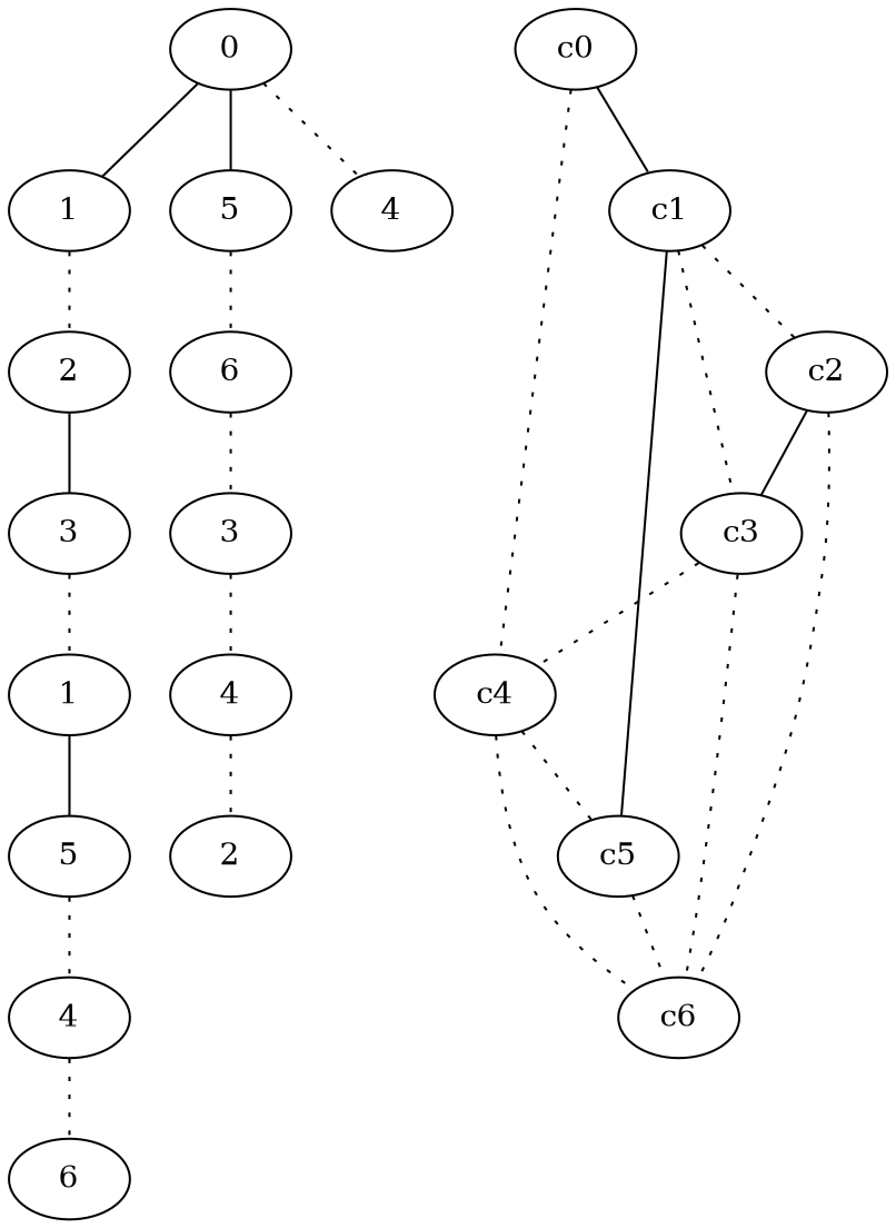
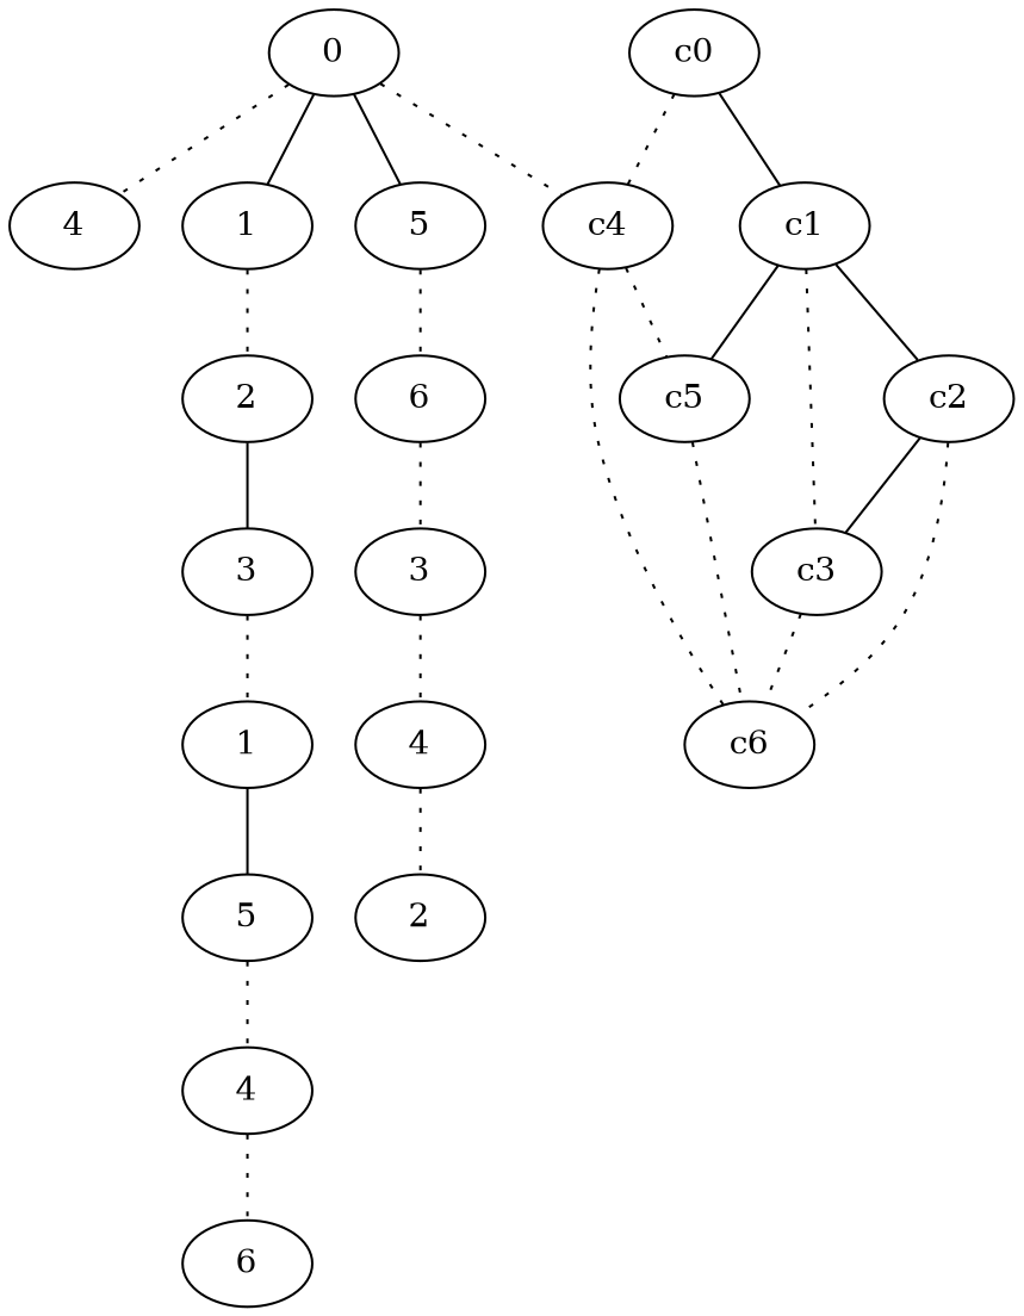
  graph {
    edge [style=dotted]
    n1 [label=0]
    n2 [label=1]
    n3 [label=5]
    n4 [label=4]
    n5 [label=2]
    n6 [label=6]
    n7 [label=3]
    n8 [label=1]
    n9 [label=5]
    n10 [label=4]
    n11 [label=6]
    n12 [label=3]
    n13 [label=4]
    n14 [label=2]
    c0
    c1
    c4
    c5
    c2
    c3
    c6
    n1 -- n2 [style=""]
    n1 -- n3 [style=""]
    n1 -- n4
    n2 -- n5
    n3 -- n6
    n5 -- n7 [style=""]
    n6 -- n12
    n7 -- n8
    n8 -- n9 [style=""]
    n9 -- n10
    n10 -- n11
    n12 -- n13
    n13 -- n14
    c0 -- c1 [style=""]
    c0 -- c4
    c1 -- c5 [style=""]
-   c1 -- c2
+   c1 -- c2 [style=solid]
    c1 -- c3
    c4 -- c5
    c4 -- c6
    c5 -- c6
    c2 -- c3 [style=""]
    c2 -- c6
-   c3 -- c4
+   n1 -- c4
    c3 -- c6
  }
